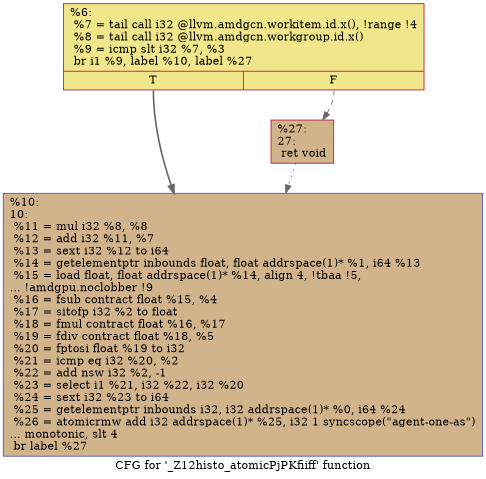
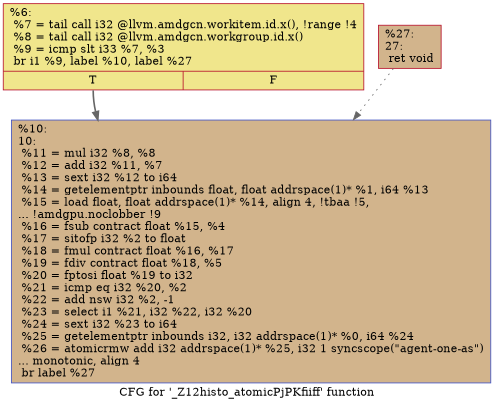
  digraph {
    label="CFG for '_Z12histo_atomicPjPKfiiff' function"
    node [color="#b70d28ff" fillcolor=tan shape=record style=filled]
    edge [color=gray40]
-   n1 [fillcolor=khaki label="{%6:\l  %7 = tail call i32 @llvm.amdgcn.workitem.id.x(), !range !4\l  %8 = tail call i32 @llvm.amdgcn.workgroup.id.x()\l  %9 = icmp slt i32 %7, %3\l  br i1 %9, label %10, label %27\l|{<s0>T|<s1>F}}"]
-   n2 [color="#3d50c3ff" label="{%10:\l10:                                               \l  %11 = mul i32 %8, %8\l  %12 = add i32 %11, %7\l  %13 = sext i32 %12 to i64\l  %14 = getelementptr inbounds float, float addrspace(1)* %1, i64 %13\l  %15 = load float, float addrspace(1)* %14, align 4, !tbaa !5,\l... !amdgpu.noclobber !9\l  %16 = fsub contract float %15, %4\l  %17 = sitofp i32 %2 to float\l  %18 = fmul contract float %16, %17\l  %19 = fdiv contract float %18, %5\l  %20 = fptosi float %19 to i32\l  %21 = icmp eq i32 %20, %2\l  %22 = add nsw i32 %2, -1\l  %23 = select i1 %21, i32 %22, i32 %20\l  %24 = sext i32 %23 to i64\l  %25 = getelementptr inbounds i32, i32 addrspace(1)* %0, i64 %24\l  %26 = atomicrmw add i32 addrspace(1)* %25, i32 1 syncscope(\"agent-one-as\")\l... monotonic, slt 4\l  br label %27\l}"]
+   n1 [fillcolor=khaki label="{%6:\l  %7 = tail call i32 @llvm.amdgcn.workitem.id.x(), !range !4\l  %8 = tail call i32 @llvm.amdgcn.workgroup.id.x()\l  %9 = icmp slt i33 %7, %3\l  br i1 %9, label %10, label %27\l|{<s0>T|<s1>F}}"]
+   n2 [color="#3d50c3ff" label="{%10:\l10:                                               \l  %11 = mul i32 %8, %8\l  %12 = add i32 %11, %7\l  %13 = sext i32 %12 to i64\l  %14 = getelementptr inbounds float, float addrspace(1)* %1, i64 %13\l  %15 = load float, float addrspace(1)* %14, align 4, !tbaa !5,\l... !amdgpu.noclobber !9\l  %16 = fsub contract float %15, %4\l  %17 = sitofp i32 %2 to float\l  %18 = fmul contract float %16, %17\l  %19 = fdiv contract float %18, %5\l  %20 = fptosi float %19 to i32\l  %21 = icmp eq i32 %20, %2\l  %22 = add nsw i32 %2, -1\l  %23 = select i1 %21, i32 %22, i32 %20\l  %24 = sext i32 %23 to i64\l  %25 = getelementptr inbounds i32, i32 addrspace(1)* %0, i64 %24\l  %26 = atomicrmw add i32 addrspace(1)* %25, i32 1 syncscope(\"agent-one-as\")\l... monotonic, align 4\l  br label %27\l}"]
    n3 [label="{%27:\l27:                                               \l  ret void\l}"]
    n1 -> n2 [style=bold tailport=s0]
-   n1 -> n3 [style=dashed tailport=s1]
    n3 -> n2 [style=dotted]
  }
